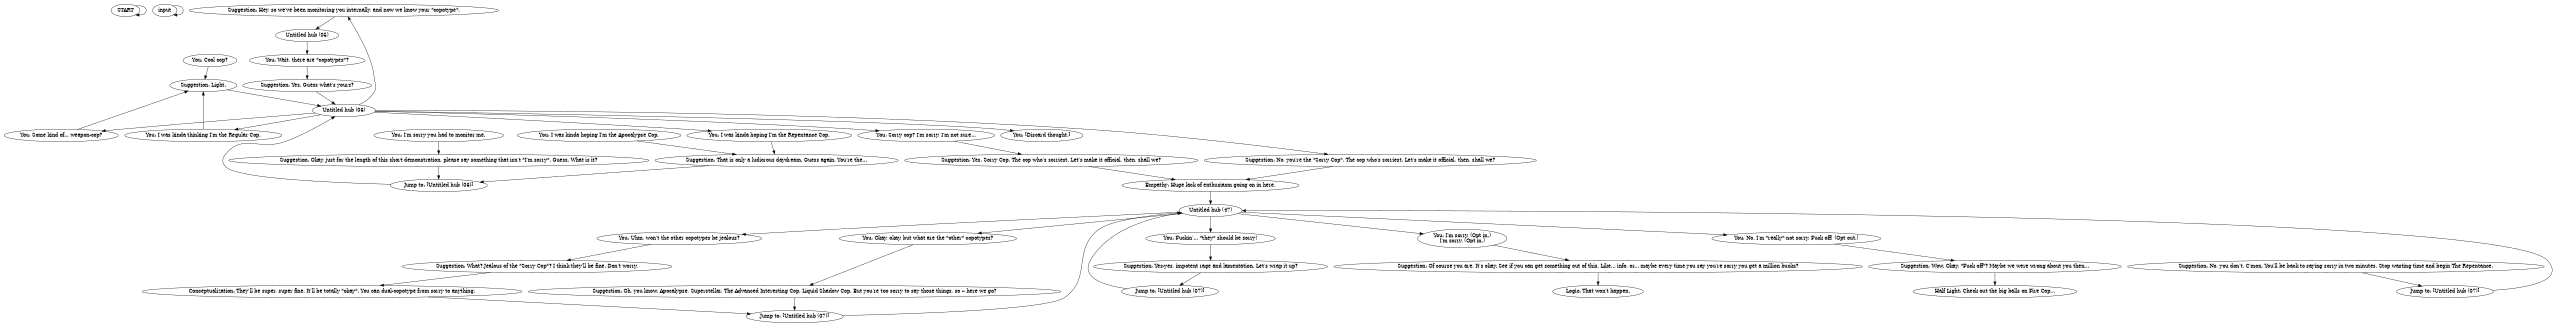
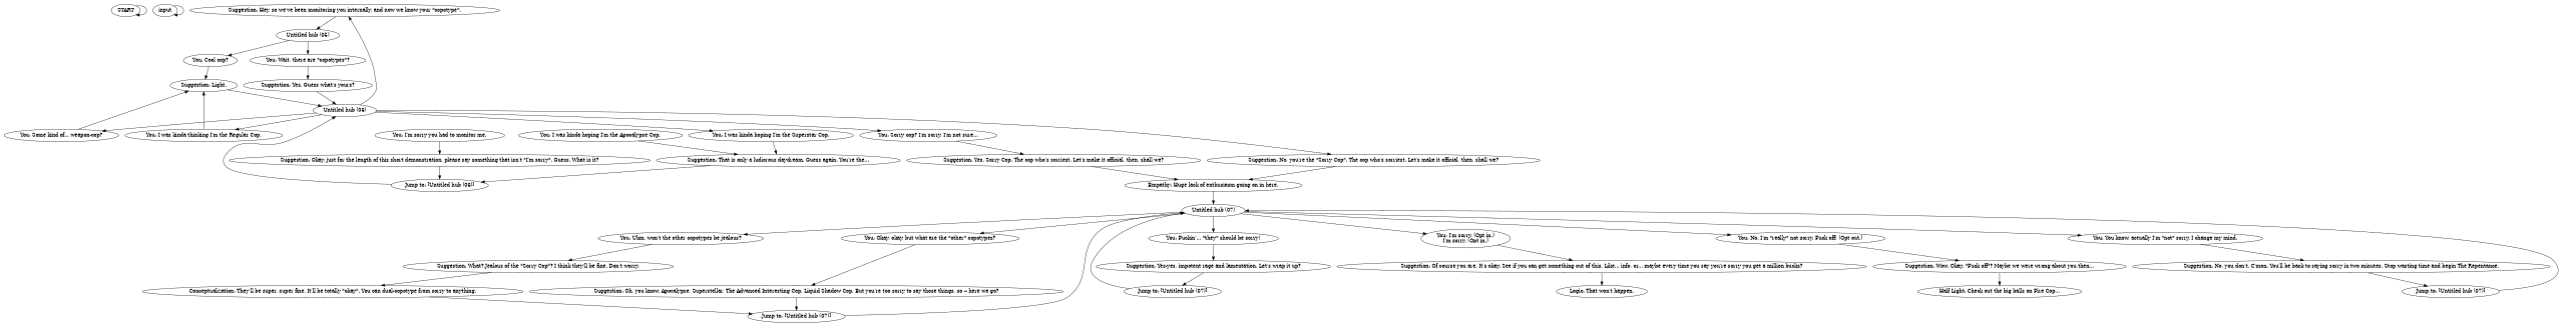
  digraph {
    n1 [label=START]
    n2 [label=input]
    n3 [label="Suggestion: Hey, so we've been monitoring you internally, and now we know your *copotype*."]
    n4 [label="Untitled hub (05)"]
    n5 [label="You: Cool cop?"]
    n6 [label="You: Wait, there are *copotypes*?"]
    n7 [label="Suggestion: Light."]
    n8 [label="Untitled hub (06)"]
-   n9 [label="You: [Discard thought.]"]
    n10 [label="You: Some kind of... weapon-cop?"]
    n11 [label="You: I'm sorry you had to monitor me."]
    n12 [label="Suggestion: Okay, just for the length of this short demonstration, please say something that isn't *I'm sorry*. Guess. What is it?"]
    n13 [label="Jump to: [Untitled hub (06)]"]
    n14 [label="Suggestion: No, you're the *Sorry Cop*. The cop who's sorriest. Let's make it official, then, shall we?"]
-   n15 [label="You: I was kinda hoping I'm the Repentance Cop."]
+   n15 [label="You: I was kinda hoping I'm the Superstar Cop."]
    n16 [label="You: Sorry cop? I'm sorry, I'm not sure..."]
    n17 [label="You: I was kinda thinking I'm the Regular Cop."]
    n18 [label="Empathy: Huge lack of enthusiasm going on in here."]
-   n19 [label="Untitled hub (47)"]
+   n19 [label="Untitled hub (07)"]
    n20 [label="You: I was kinda hoping I'm the Apocalypse Cop."]
    n21 [label="Suggestion: That is only a ludicrous daydream. Guess again. You're the..."]
    n22 [label="Suggestion: Yes. Guess what's yours?"]
    n23 [label="You: Uhm, won't the other copotypes be jealous?"]
    n24 [label="You: Okay, okay, but what are the *other* copotypes?"]
    n25 [label="You: Fuckin'... *they* should be sorry!"]
    n26 [label="You: I'm sorry. (Opt in.)\nI'm sorry. (Opt in.)"]
    n27 [label="You: No. I'm *really* not sorry. Fuck off! (Opt out.)"]
+   n28 [label="You: You know, actually I'm *not* sorry. I change my mind."]
    n29 [label="Suggestion: What? Jealous of the *Sorry Cop*? I think they'll be fine. Don't worry."]
    n30 [label="Conceptualization: They'll be super, super fine. It'll be totally *okay*. You can dual-copotype from sorry to anything."]
    n31 [label="Half Light: Check out the big balls on Fire Cop..."]
    n32 [label="Suggestion: Yes. Sorry Cop. The cop who's sorriest. Let's make it official, then, shall we?"]
    n33 [label="Jump to: [Untitled hub (07)]"]
    n34 [label="Suggestion: Oh, you know. Apocalypse, Superstellar, The Advanced Interesting Cop. Liquid Shadow Cop. But you're too sorry to say those things, so -- here we go?"]
    n35 [label="Jump to: [Untitled hub (07)]"]
    n36 [label="Suggestion: Yes-yes, impotent rage and lamentation. Let's wrap it up?"]
    n37 [label="Jump to: [Untitled hub (07)]"]
    n38 [label="Suggestion: Of course you are. It's okay. See if you can get something out of this. Like... info, or... maybe every time you say you're sorry you get a million bucks?"]
    n39 [label="Logic: That won't happen."]
    n40 [label="Suggestion: Wow. Okay. *Fuck off*? Maybe we were wrong about you then..."]
    n41 [label="Suggestion: No, you don't. C'mon. You'll be back to saying sorry in two minutes. Stop wasting time and begin The Repentance."]
    n1 -> n1
    n2 -> n2
    n3 -> n4
+   n4 -> n5
    n4 -> n6
    n5 -> n7
    n6 -> n22
    n7 -> n8
    n8 -> n3
-   n8 -> n9
    n8 -> n10
    n8 -> n14
    n8 -> n15
    n8 -> n16
    n8 -> n17
    n10 -> n7
    n11 -> n12
    n12 -> n13
    n13 -> n8
    n14 -> n18
    n15 -> n21
    n16 -> n32
    n17 -> n7
    n18 -> n19
    n19 -> n23
    n19 -> n24
    n19 -> n25
    n19 -> n26
    n19 -> n27
+   n19 -> n28
    n20 -> n21
    n21 -> n13
    n22 -> n8
    n23 -> n29
    n24 -> n34
    n25 -> n36
    n26 -> n38
    n27 -> n40
+   n28 -> n41
    n29 -> n30
    n30 -> n35
    n32 -> n18
    n33 -> n19
    n34 -> n35
    n35 -> n19
    n36 -> n37
    n37 -> n19
    n38 -> n39
    n40 -> n31
    n41 -> n33
  }
